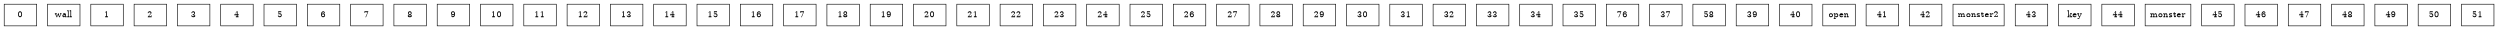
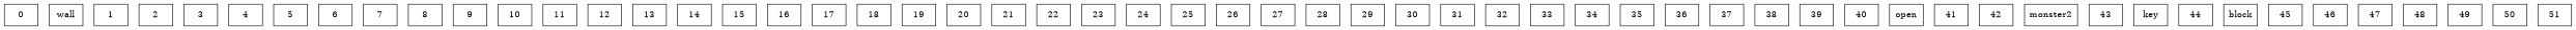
  graph {
    node [shape=box]
    0
    wall
    1
    2
    3
    4
    5
    6
    7
    8
    9
    10
    11
    12
    13
    14
    15
    16
    17
    18
    19
    20
    21
    22
    23
    24
    25
    26
    27
    28
    29
    30
    31
    32
    33
    34
    35
-   36 [label=76]
+   36
    37
-   38 [label=58]
+   38
    39
    40
    open
    41
    42
    monster2
    43
    key
    44
-   block [label=monster]
+   block
    45
    46
    47
    48
    49
    50
    51
  }
